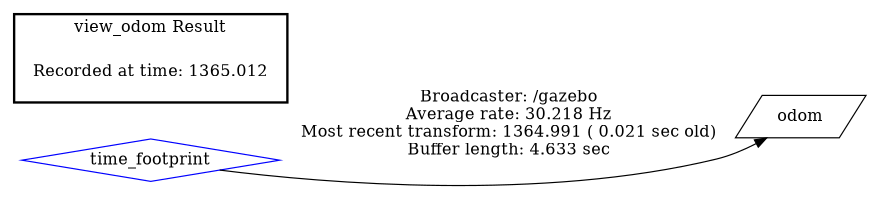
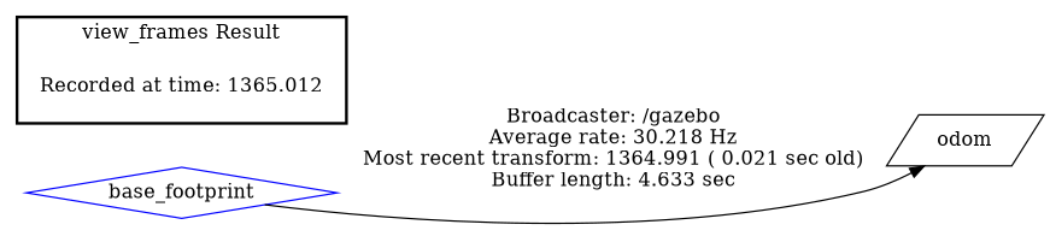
  digraph {
    rankdir=LR
    node [color=black]
    "Recorded at time: 1365.012" [shape=plaintext]
    odom [shape=parallelogram]
-   base_footprint [color=blue shape=diamond label=time_footprint]
+   base_footprint [color=blue shape=diamond]
    subgraph cluster_1 {
      color=black
-     label="view_odom Result"
+     label="view_frames Result"
      style=bold
      "Recorded at time: 1365.012"
    }
    "Recorded at time: 1365.012" -> odom [style=invis]
    base_footprint -> odom [label="Broadcaster: /gazebo\nAverage rate: 30.218 Hz\nMost recent transform: 1364.991 ( 0.021 sec old)\nBuffer length: 4.633 sec\n"]
  }
